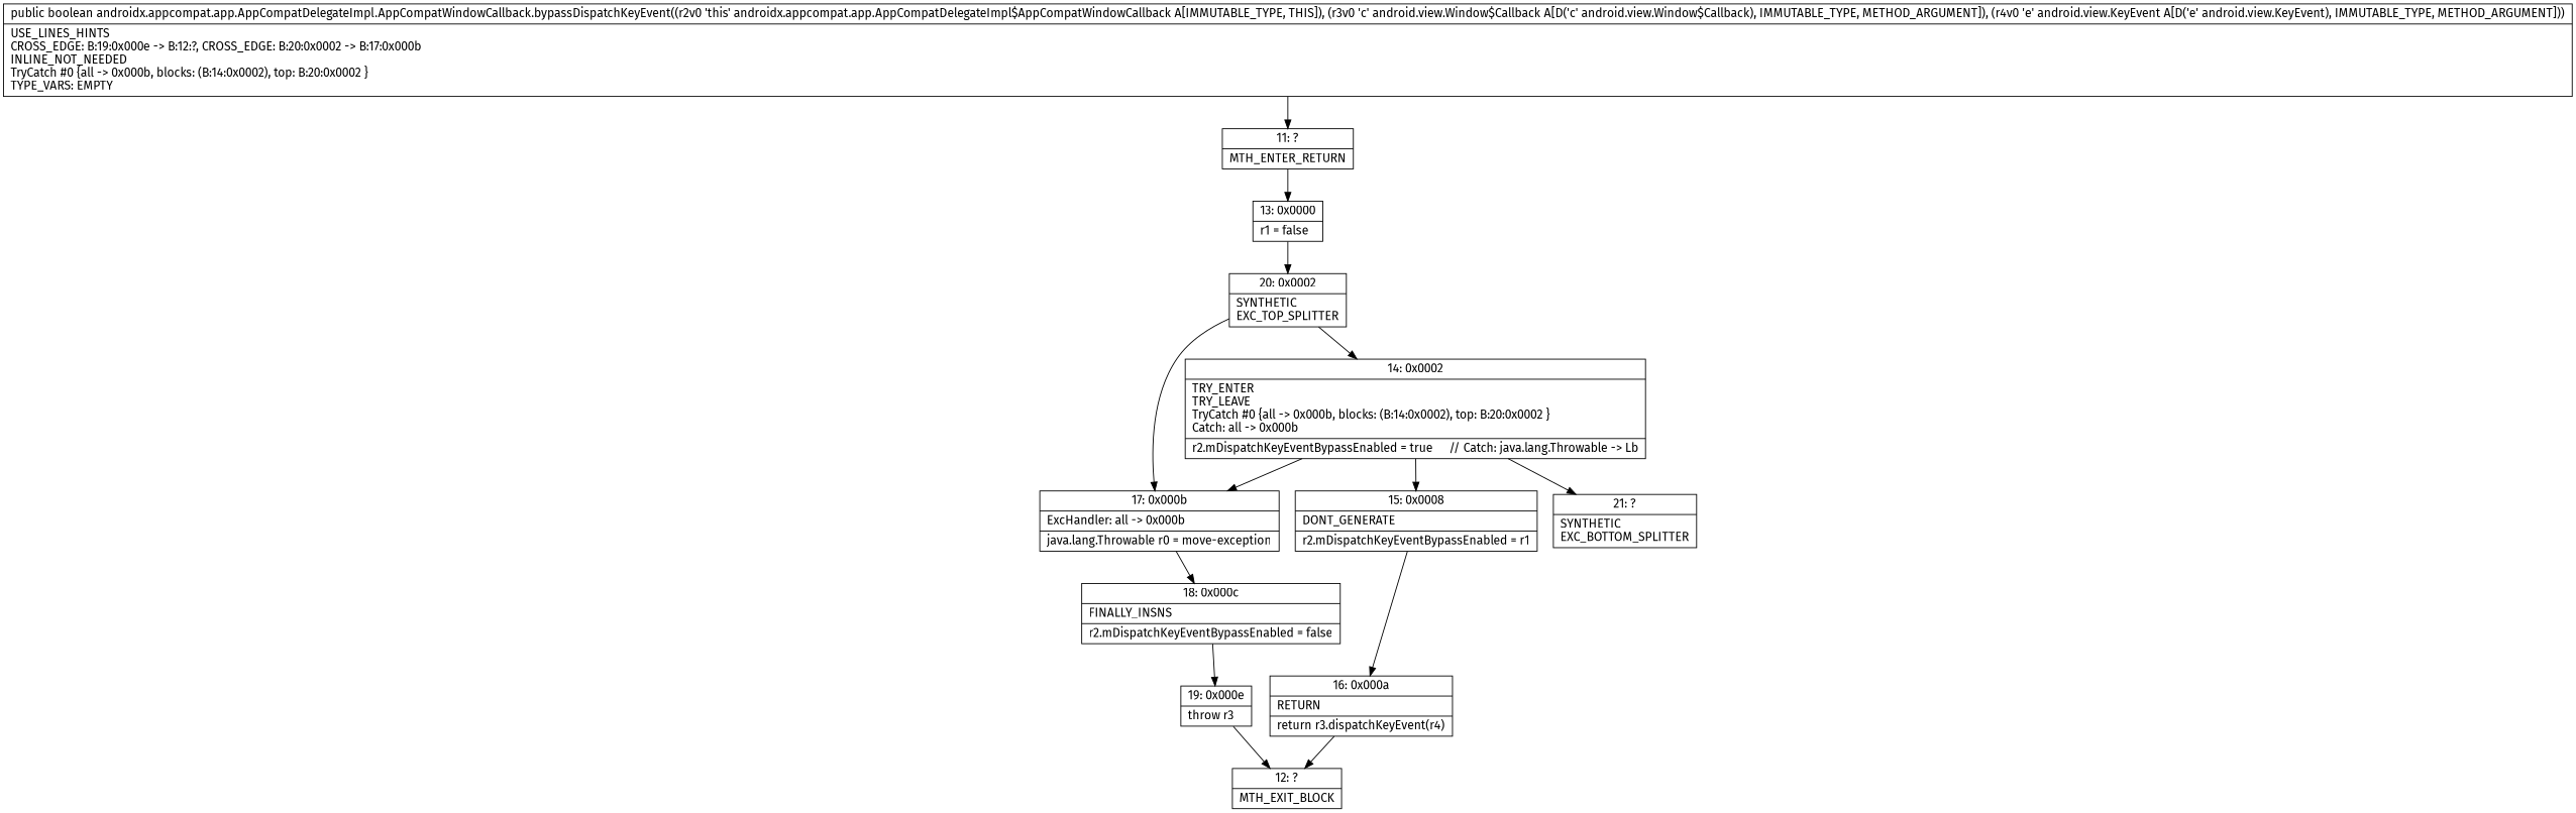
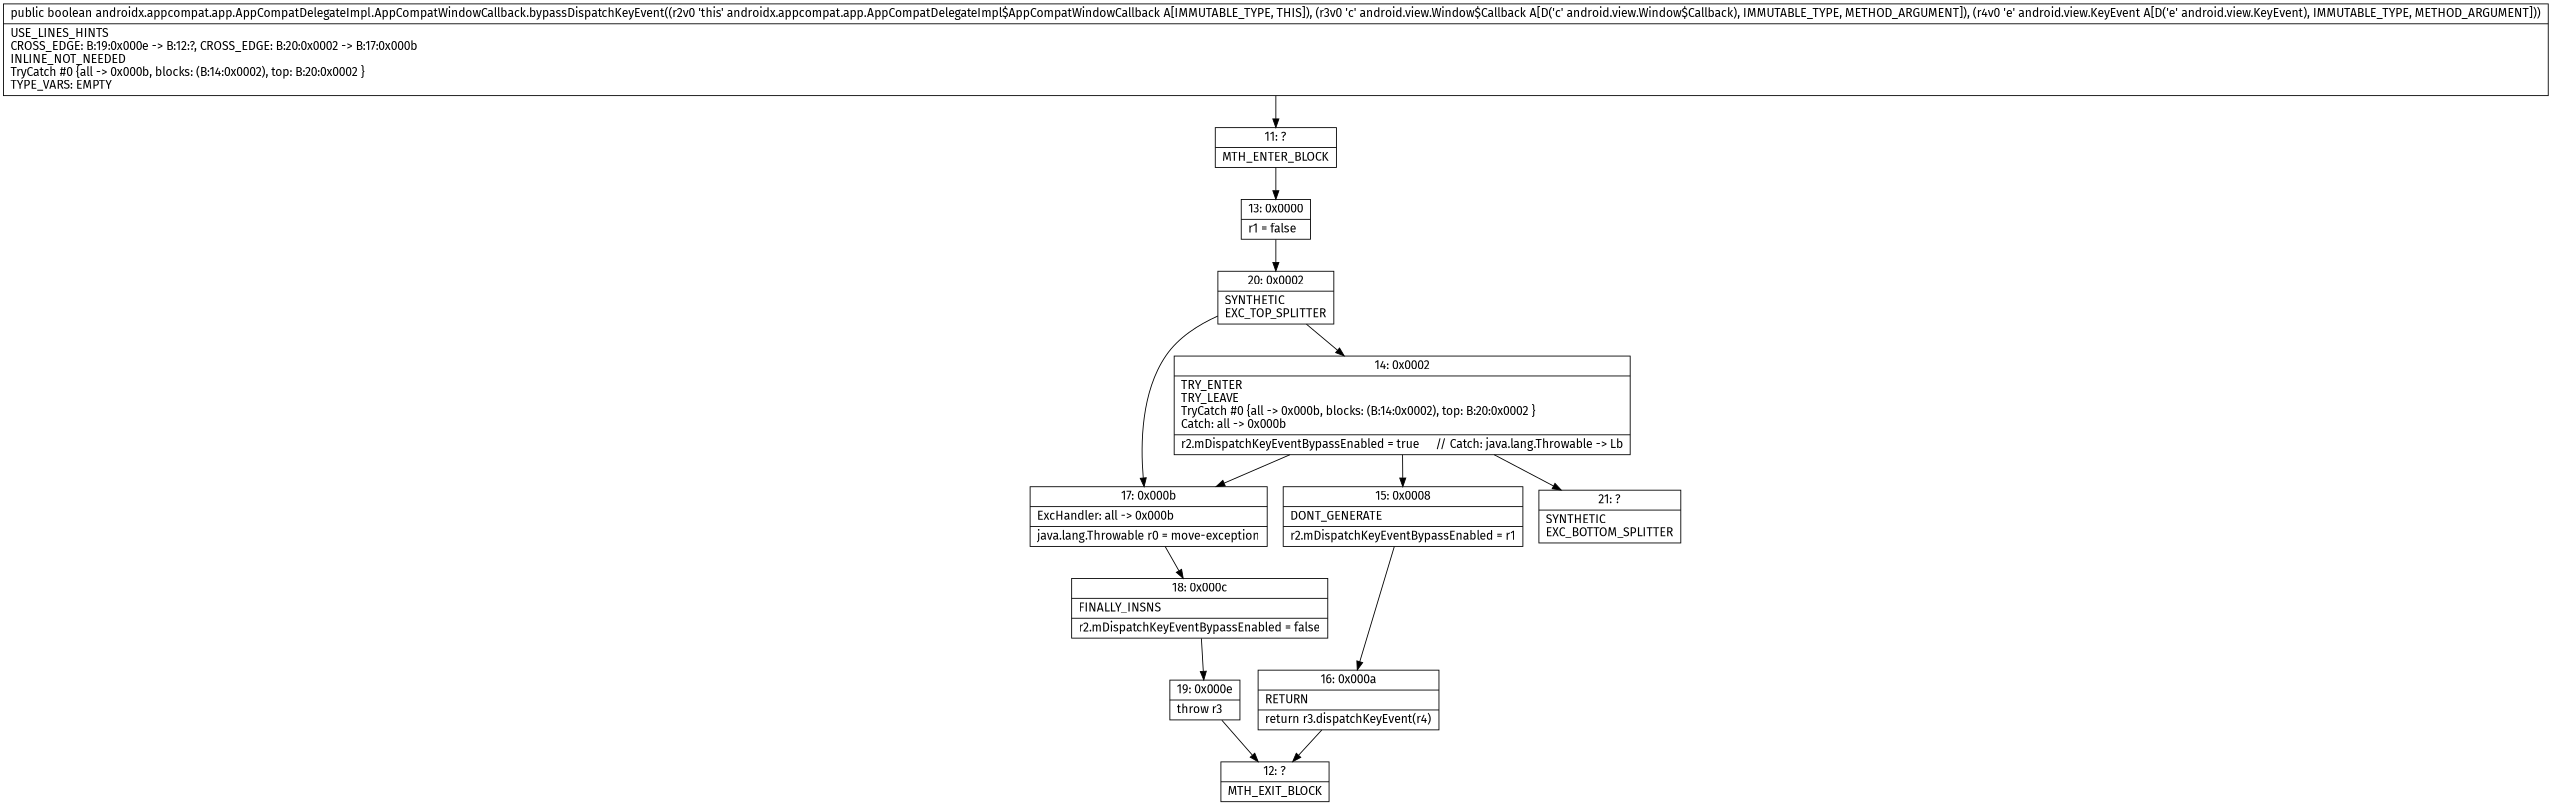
  digraph {
    fontname="Fira Sans"
    node [fontname="Fira Sans" shape=record]
    edge [fontname="Fira Sans"]
-   n1 [label="{11\:\ ?|MTH_ENTER_RETURN\l}"]
+   n1 [label="{11\:\ ?|MTH_ENTER_BLOCK\l}"]
    n2 [label="{13\:\ 0x0000|r1 = false\l}"]
    n3 [label="{20\:\ 0x0002|SYNTHETIC\lEXC_TOP_SPLITTER\l}"]
    n4 [label="{14\:\ 0x0002|TRY_ENTER\lTRY_LEAVE\lTryCatch #0 \{all \-\> 0x000b, blocks: (B:14:0x0002), top: B:20:0x0002 \}\lCatch: all \-\> 0x000b\l|r2.mDispatchKeyEventBypassEnabled = true     \/\/ Catch: java.lang.Throwable \-\> Lb\l}"]
    n5 [label="{17\:\ 0x000b|ExcHandler: all \-\> 0x000b\l|java.lang.Throwable r0 = move\-exception\l}"]
    n6 [label="{15\:\ 0x0008|DONT_GENERATE\l|r2.mDispatchKeyEventBypassEnabled = r1\l}"]
    n7 [label="{21\:\ ?|SYNTHETIC\lEXC_BOTTOM_SPLITTER\l}"]
    n8 [label="{18\:\ 0x000c|FINALLY_INSNS\l|r2.mDispatchKeyEventBypassEnabled = false\l}"]
    n9 [label="{16\:\ 0x000a|RETURN\l|return r3.dispatchKeyEvent(r4)\l}"]
    n10 [label="{12\:\ ?|MTH_EXIT_BLOCK\l}"]
    n11 [label="{19\:\ 0x000e|throw r3\l}"]
    n12 [label="{public boolean androidx.appcompat.app.AppCompatDelegateImpl.AppCompatWindowCallback.bypassDispatchKeyEvent((r2v0 'this' androidx.appcompat.app.AppCompatDelegateImpl$AppCompatWindowCallback A[IMMUTABLE_TYPE, THIS]), (r3v0 'c' android.view.Window$Callback A[D('c' android.view.Window$Callback), IMMUTABLE_TYPE, METHOD_ARGUMENT]), (r4v0 'e' android.view.KeyEvent A[D('e' android.view.KeyEvent), IMMUTABLE_TYPE, METHOD_ARGUMENT]))  | USE_LINES_HINTS\lCROSS_EDGE: B:19:0x000e \-\> B:12:?, CROSS_EDGE: B:20:0x0002 \-\> B:17:0x000b\lINLINE_NOT_NEEDED\lTryCatch #0 \{all \-\> 0x000b, blocks: (B:14:0x0002), top: B:20:0x0002 \}\lTYPE_VARS: EMPTY\l}"]
    n1 -> n2
    n2 -> n3
    n3 -> n4
    n3 -> n5
    n4 -> n5
    n4 -> n6
    n4 -> n7
    n5 -> n8
    n6 -> n9
    n8 -> n11
    n9 -> n10
    n11 -> n10
    n12 -> n1
  }
